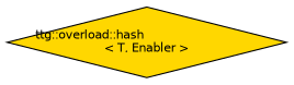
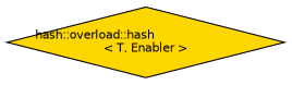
  digraph {
    rankdir=TB
    fontname="DejaVu Sans"
-   n1 [color=black fillcolor=gold fontname="DejaVu Sans" fontsize=10 height=0.2 label="ttg::overload::hash\l\< T, Enabler \>" shape=diamond style=filled width=0.4]
+   n1 [color=black fillcolor=gold fontname="DejaVu Sans" fontsize=10 height=0.2 label="hash::overload::hash\l\< T, Enabler \>" shape=diamond style=filled width=0.4]
  }
